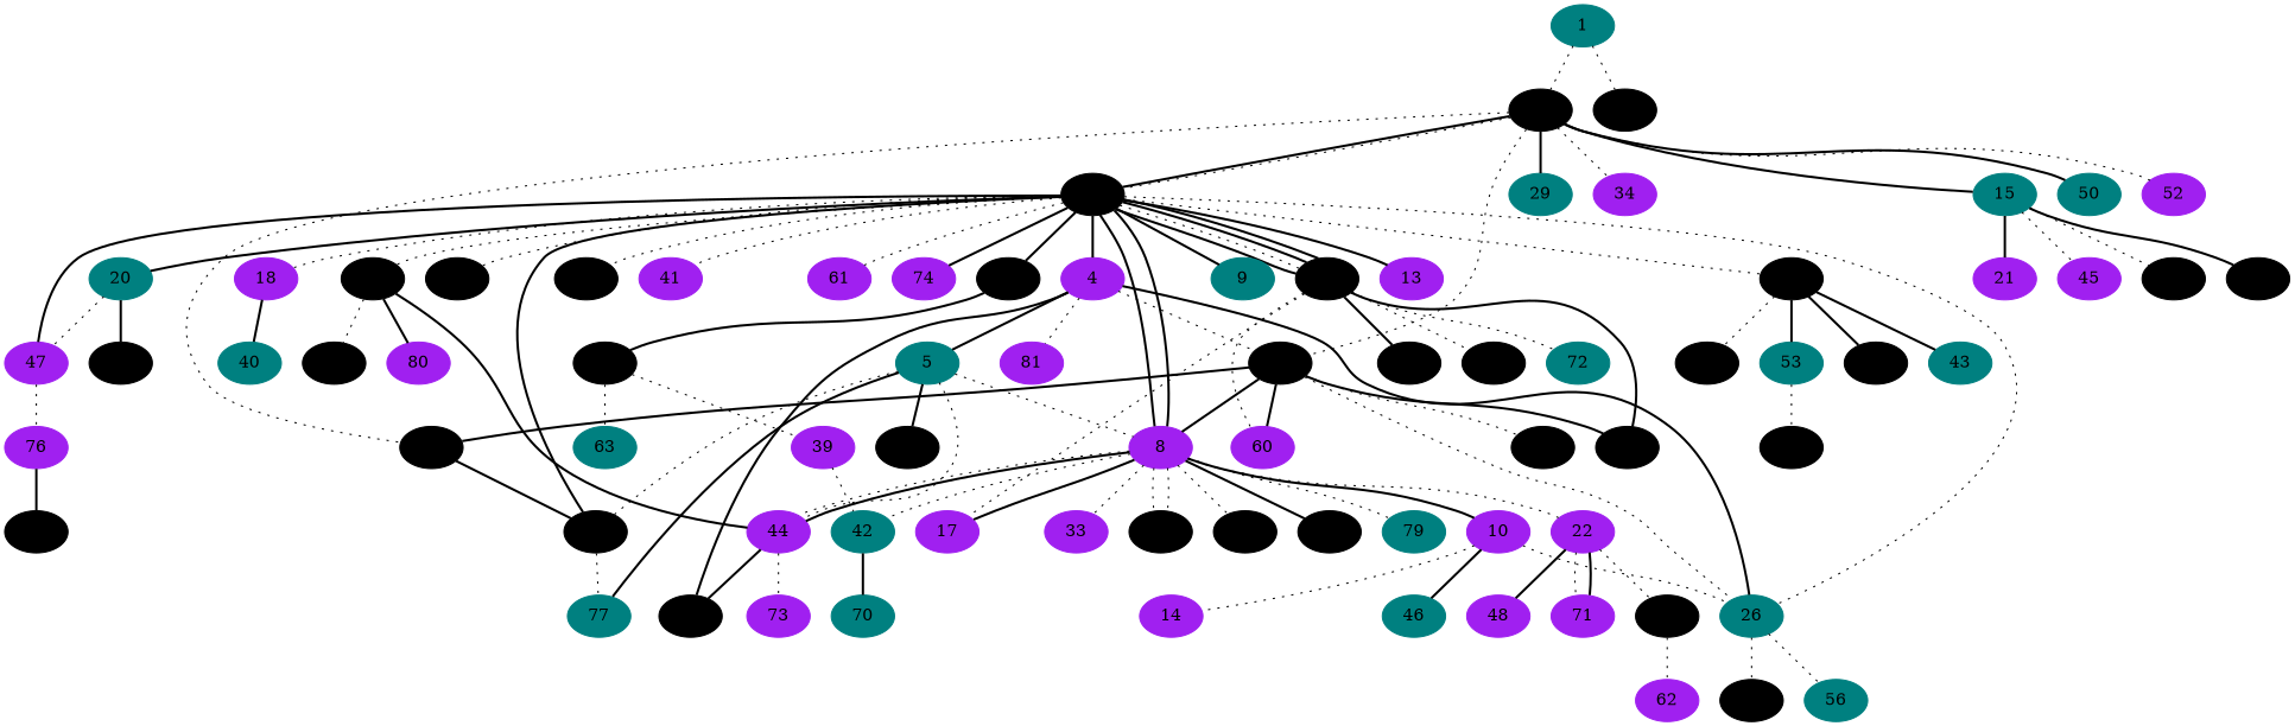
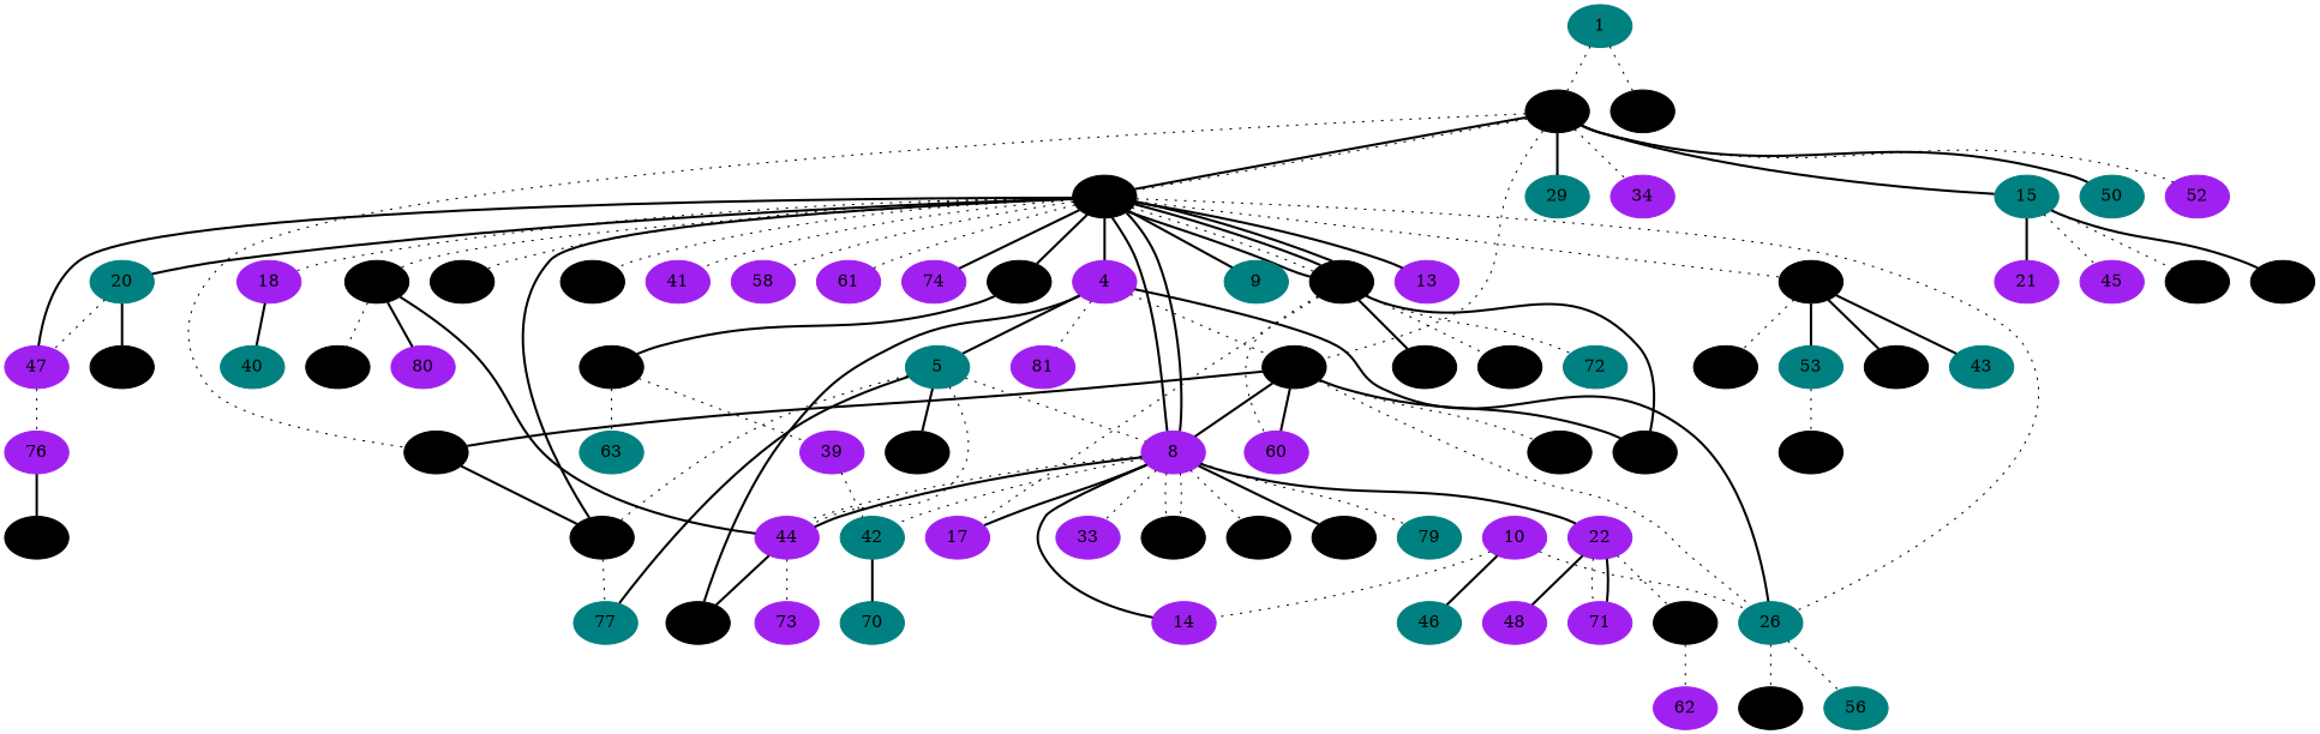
  graph {
    node [color=black style=filled]
    edge [style=dotted]
    1 [color=teal]
    2
    19
    3
    7
    15 [color=teal]
    29 [color=teal]
    34 [color=purple]
    36
    50 [color=teal]
    52 [color=purple]
    4 [color=purple]
    6
    8 [color=purple]
    9 [color=teal]
    12
    13 [color=purple]
    18 [color=purple]
    20 [color=teal]
    23
    24
    25
    26 [color=teal]
    28
    41 [color=purple]
    47 [color=purple]
+   58 [color=purple]
    61 [color=purple]
    74 [color=purple]
    75
    11
    60 [color=purple]
    54
    16
    21 [color=purple]
    45 [color=purple]
    51
    5 [color=teal]
    65
    81 [color=purple]
    17 [color=purple]
    31
    66
    72 [color=teal]
    44 [color=purple]
    10 [color=purple]
    22 [color=purple]
    33 [color=purple]
    35
    37
    42 [color=teal]
    64
    79 [color=teal]
    27
    43 [color=teal]
    49
    53 [color=teal]
    40 [color=teal]
    57
    30
    32
    80 [color=purple]
    56 [color=teal]
    59
    76 [color=purple]
    77 [color=teal]
    68
    73 [color=purple]
    14 [color=purple]
    46 [color=teal]
    38
    48 [color=purple]
    71 [color=purple]
    70 [color=teal]
    55
    62 [color=purple]
    39 [color=purple]
    63 [color=teal]
    78
    1 -- 2
    1 -- 19
    2 -- 3 [style=bold]
    2 -- 3
    2 -- 7
    2 -- 15 [style=bold]
    2 -- 29 [style=bold]
    2 -- 34
    2 -- 36
    2 -- 50 [style=bold]
    2 -- 52
    3 -- 4 [style=bold]
    3 -- 6 [style=bold]
    3 -- 6
    3 -- 6 [style=bold]
    3 -- 6 [style=bold]
    3 -- 8 [style=bold]
    3 -- 8 [style=bold]
    3 -- 9 [style=bold]
    3 -- 12
    3 -- 13 [style=bold]
    3 -- 18
    3 -- 20 [style=bold]
    3 -- 23 [style=bold]
    3 -- 24
    3 -- 25
    3 -- 26
    3 -- 28
    3 -- 41
    3 -- 47 [style=bold]
+   3 -- 58
    3 -- 61
    3 -- 74 [style=bold]
    3 -- 75 [style=bold]
    7 -- 36 [style=bold]
    7 -- 8 [style=bold]
    7 -- 26
    7 -- 11 [style=bold]
    7 -- 60 [style=bold]
    7 -- 54
    15 -- 16 [style=bold]
    15 -- 21 [style=bold]
    15 -- 45
    15 -- 51
    36 -- 75 [style=bold]
    4 -- 7
    4 -- 26 [style=bold]
    4 -- 5 [style=bold]
    4 -- 65 [style=bold]
    4 -- 81
    6 -- 11 [style=bold]
    6 -- 60
    6 -- 17
    6 -- 31 [style=bold]
    6 -- 66
    6 -- 72
    8 -- 17 [style=bold]
    8 -- 44
    8 -- 44 [style=bold]
-   8 -- 10 [style=bold]
-   8 -- 22
+   8 -- 14 [style=bold]
+   8 -- 22 [style=bold]
    8 -- 33
    8 -- 35
    8 -- 35
    8 -- 37
    8 -- 42
    8 -- 64 [style=bold]
    8 -- 79
    12 -- 27 [style=bold]
    12 -- 43 [style=bold]
    12 -- 49
    12 -- 53 [style=bold]
    18 -- 40 [style=bold]
    20 -- 47
    20 -- 57 [style=bold]
    23 -- 30 [style=bold]
    24 -- 44 [style=bold]
    24 -- 32
    24 -- 80 [style=bold]
    26 -- 56
    26 -- 59
    47 -- 76
    75 -- 77
    5 -- 8
    5 -- 75
    5 -- 44
    5 -- 77 [style=bold]
    5 -- 68 [style=bold]
    44 -- 65 [style=bold]
    44 -- 73
    10 -- 26
    10 -- 14
    10 -- 46 [style=bold]
    22 -- 38
    22 -- 48 [style=bold]
    22 -- 71
    22 -- 71 [style=bold]
    42 -- 70 [style=bold]
    53 -- 55
    30 -- 39
    30 -- 63
    76 -- 78 [style=bold]
    38 -- 62
    39 -- 42
  }
